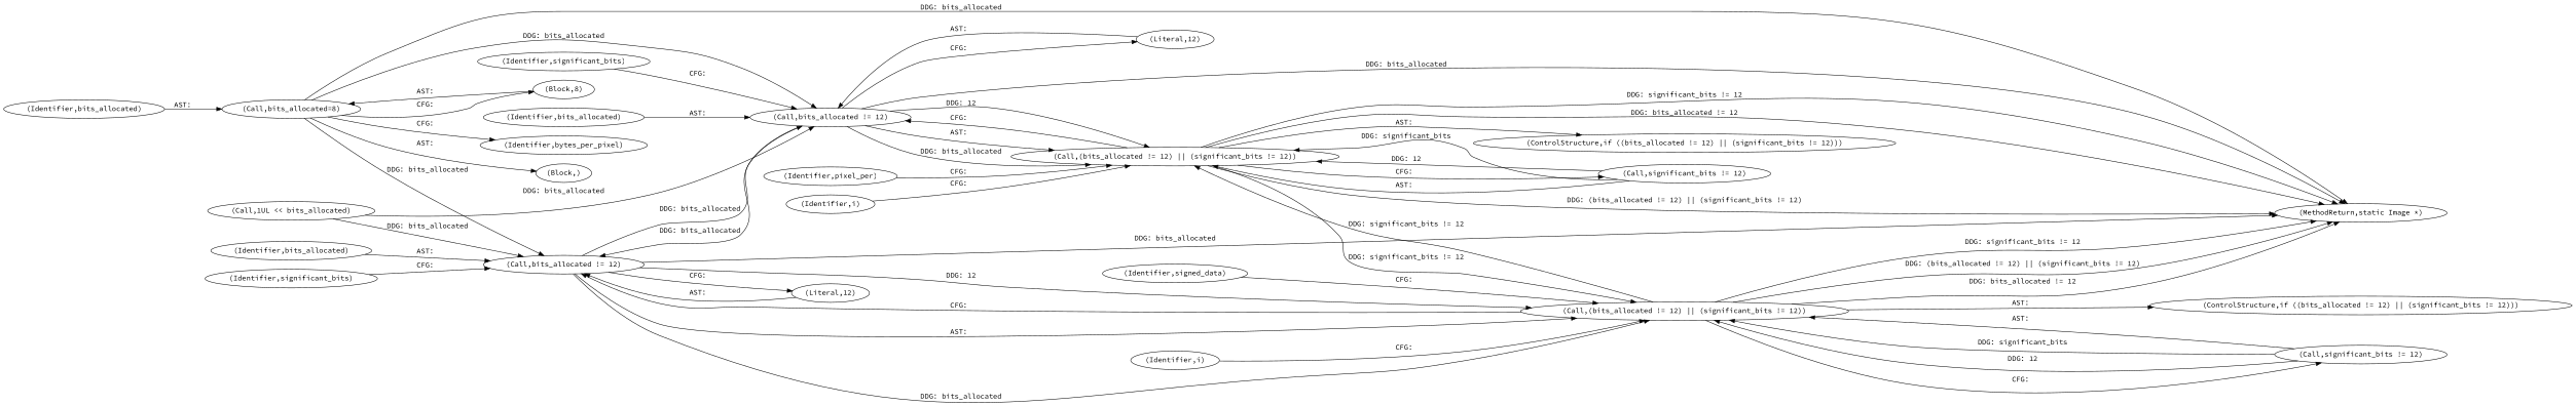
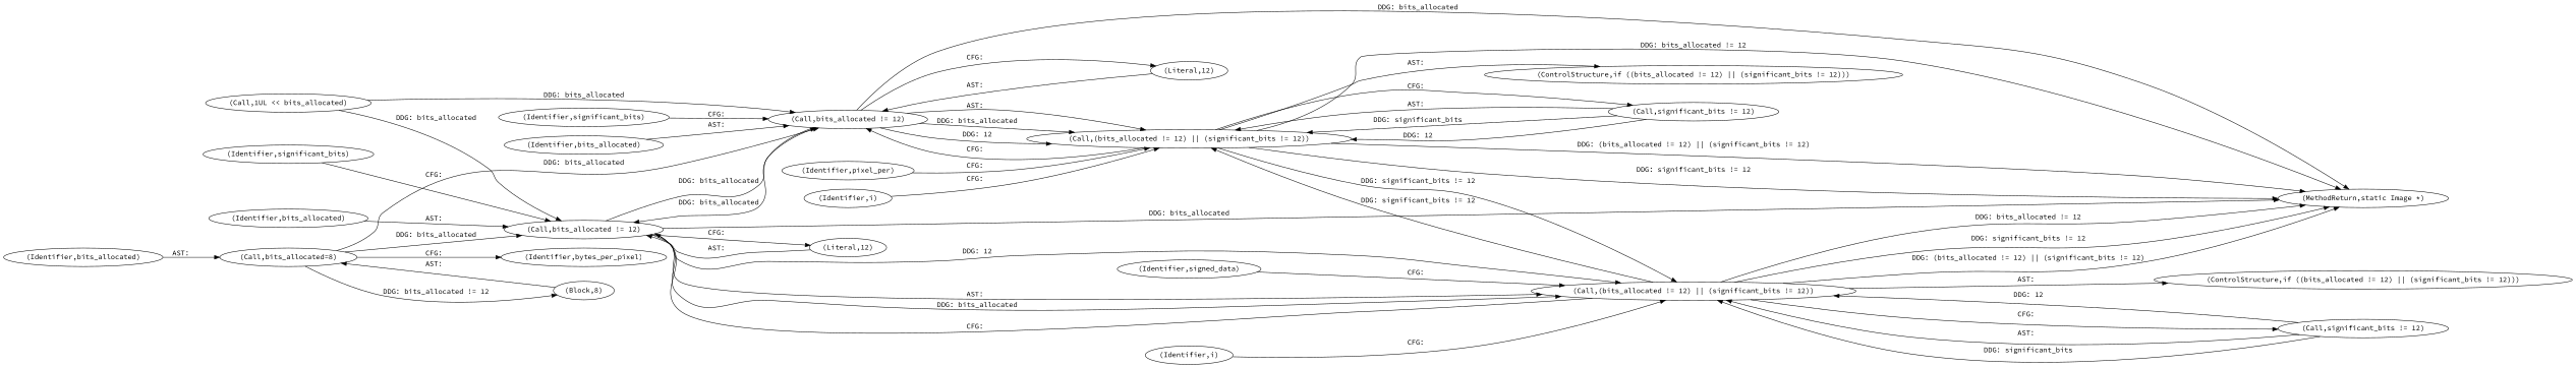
  digraph {
    fontname="Source Code Pro"
    rankdir=LR
    node [fontname="Source Code Pro"]
    edge [fontname="Source Code Pro"]
    n1 [label="(Call,bits_allocated=8)"]
    n2 [label="(Call,bits_allocated != 12)"]
    n3 [label="(Call,bits_allocated != 12)"]
    n4 [label="(MethodReturn,static Image *)"]
-   n5 [label="(Block,)"]
    n6 [label="(Block,8)"]
    n7 [label="(Identifier,bytes_per_pixel)"]
    n8 [label="(Call,(bits_allocated != 12) || (significant_bits != 12))"]
    n9 [label="(Literal,12)"]
    n10 [label="(Call,(bits_allocated != 12) || (significant_bits != 12))"]
    n11 [label="(Literal,12)"]
    n12 [label="(ControlStructure,if ((bits_allocated != 12) || (significant_bits != 12)))"]
    n13 [label="(Call,significant_bits != 12)"]
    n14 [label="(ControlStructure,if ((bits_allocated != 12) || (significant_bits != 12)))"]
    n15 [label="(Call,significant_bits != 12)"]
    n16 [label="(Identifier,pixel_per)"]
    n17 [label="(Identifier,bits_allocated)"]
    n18 [label="(Identifier,bits_allocated)"]
    n19 [label="(Identifier,significant_bits)"]
    n20 [label="(Identifier,i)"]
    n21 [label="(Identifier,signed_data)"]
    n22 [label="(Identifier,i)"]
    n23 [label="(Identifier,bits_allocated)"]
    n24 [label="(Call,1UL << bits_allocated)"]
    n25 [label="(Identifier,significant_bits)"]
    n1 -> n2 [label="DDG: bits_allocated"]
    n1 -> n3 [label="DDG: bits_allocated"]
-   n1 -> n4 [label="DDG: bits_allocated"]
-   n1 -> n5 [label="AST: "]
-   n1 -> n6 [label="CFG: "]
+   n1 -> n6 [label="DDG: bits_allocated != 12"]
    n1 -> n7 [label="CFG: "]
    n2 -> n3 [label="DDG: bits_allocated"]
    n2 -> n4 [label="DDG: bits_allocated"]
    n2 -> n8 [label="AST: "]
    n2 -> n8 [label="DDG: bits_allocated"]
    n2 -> n8 [label="DDG: 12"]
    n2 -> n9 [label="CFG: "]
    n3 -> n2 [label="DDG: bits_allocated"]
    n3 -> n4 [label="DDG: bits_allocated"]
    n3 -> n10 [label="AST: "]
    n3 -> n10 [label="DDG: bits_allocated"]
    n3 -> n10 [label="DDG: 12"]
    n3 -> n11 [label="CFG: "]
    n6 -> n1 [label="AST: "]
    n8 -> n2 [label="CFG: "]
    n8 -> n4 [label="DDG: bits_allocated != 12"]
    n8 -> n4 [label="DDG: significant_bits != 12"]
    n8 -> n4 [label="DDG: (bits_allocated != 12) || (significant_bits != 12)"]
    n8 -> n10 [label="DDG: significant_bits != 12"]
    n8 -> n12 [label="AST: "]
    n8 -> n13 [label="CFG: "]
    n9 -> n2 [label="AST: "]
    n10 -> n3 [label="CFG: "]
    n10 -> n4 [label="DDG: bits_allocated != 12"]
    n10 -> n4 [label="DDG: (bits_allocated != 12) || (significant_bits != 12)"]
    n10 -> n4 [label="DDG: significant_bits != 12"]
    n10 -> n8 [label="DDG: significant_bits != 12"]
    n10 -> n14 [label="AST: "]
    n10 -> n15 [label="CFG: "]
    n11 -> n3 [label="AST: "]
    n13 -> n8 [label="AST: "]
    n13 -> n8 [label="DDG: significant_bits"]
    n13 -> n8 [label="DDG: 12"]
    n15 -> n10 [label="AST: "]
    n15 -> n10 [label="DDG: significant_bits"]
    n15 -> n10 [label="DDG: 12"]
    n16 -> n10 [label="CFG: "]
    n17 -> n2 [label="AST: "]
    n18 -> n1 [label="AST: "]
    n19 -> n3 [label="CFG: "]
    n20 -> n8 [label="CFG: "]
    n21 -> n8 [label="CFG: "]
    n22 -> n10 [label="CFG: "]
    n23 -> n3 [label="AST: "]
    n24 -> n2 [label="DDG: bits_allocated"]
    n24 -> n3 [label="DDG: bits_allocated"]
    n25 -> n2 [label="CFG: "]
  }
